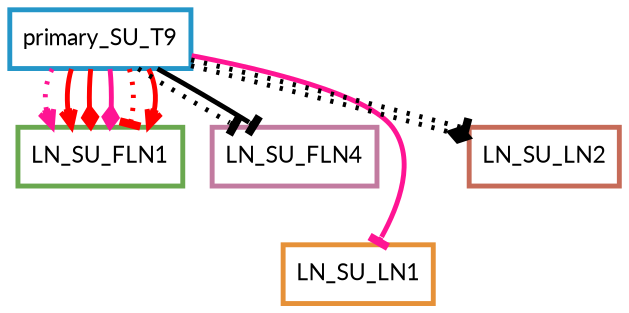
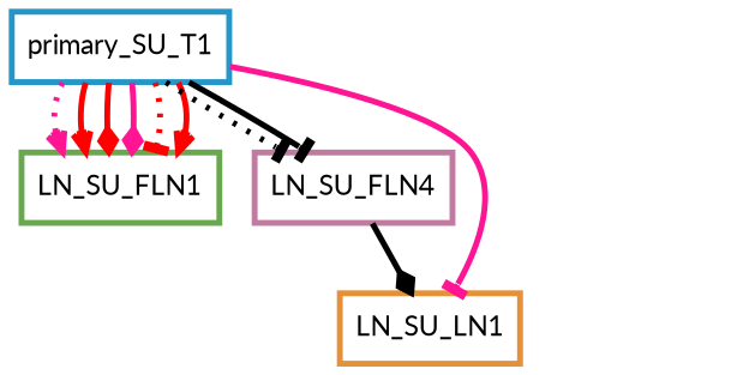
  digraph {
    node [fillcolor=white fontname=Lato penwidth=3.0 shape=box]
    edge [arrowhead=tee color=black penwidth=3 style=dotted]
    LN_SU_FLN1 [color="#6aa84fff"]
    LN_SU_FLN4 [color="#c27ba0ff"]
    LN_SU_LN1 [color="#e69138ff"]
-   LN_SU_LN2 [color="#be5742e1"]
-   primary_SU_T1 [color="#2496c8ff" label=primary_SU_T9]
+   primary_SU_T1 [color="#2496c8ff"]
+   LN_SU_FLN4 -> LN_SU_LN1 [arrowhead=diamond style=solid]
    primary_SU_T1 -> LN_SU_FLN1 [arrowhead=vee color=deeppink]
    primary_SU_T1 -> LN_SU_FLN1 [arrowhead=vee color=red style=bold]
    primary_SU_T1 -> LN_SU_FLN1 [arrowhead=diamond color=red style=solid]
    primary_SU_T1 -> LN_SU_FLN1 [arrowhead=diamond color=deeppink style=bold]
    primary_SU_T1 -> LN_SU_FLN1 [color=red]
    primary_SU_T1 -> LN_SU_FLN1 [arrowhead=vee color=red style=solid]
    primary_SU_T1 -> LN_SU_FLN4
    primary_SU_T1 -> LN_SU_FLN4 [style=bold]
    primary_SU_T1 -> LN_SU_LN1 [color=deeppink style=solid]
-   primary_SU_T1 -> LN_SU_LN2 [arrowhead=diamond]
-   primary_SU_T1 -> LN_SU_LN2
  }
